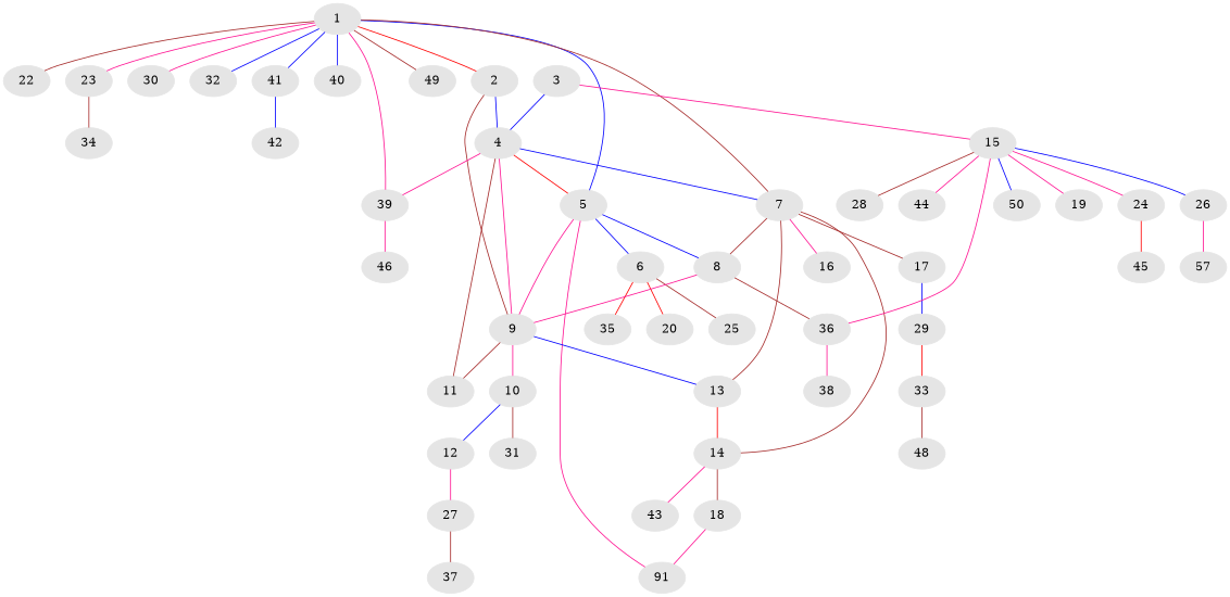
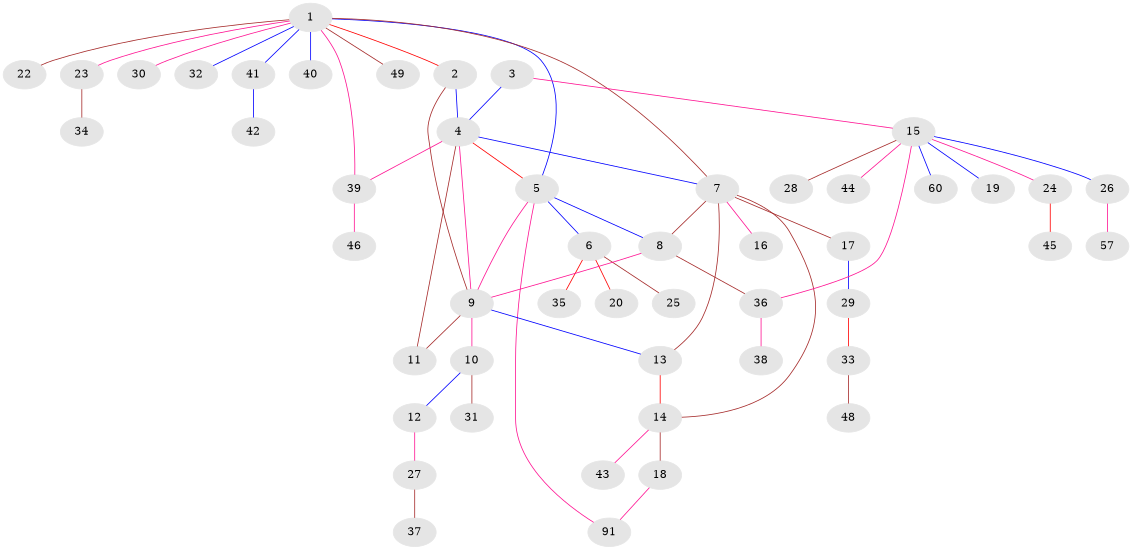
  graph {
    node [color=gray90 style=filled]
    edge [color=deeppink]
    1
    2
    5
    7
    22
    23
    30
    32
    39
    40
    41
    49
    4
    9
    6
    8
    n17 [label=91]
    13
    14
    16
    17
    34
    46
    42
    11
    10
    3
    15
    36
    19
    24
    26
    28
    44
-   50
+   50 [label=60]
    20
    25
    35
    18
    43
    29
    38
    12
    31
    27
    37
    45
    n48 [label=57]
    33
    48
    1 -- 2 [color=red]
    1 -- 5 [color=blue]
    1 -- 7 [color=brown]
    1 -- 22 [color=brown]
    1 -- 23
    1 -- 30
    1 -- 32 [color=blue]
    1 -- 39
    1 -- 40 [color=blue]
    1 -- 41 [color=blue]
    1 -- 49 [color=brown]
    2 -- 4 [color=blue]
    2 -- 9 [color=brown]
    5 -- 9
    5 -- 6 [color=blue]
    5 -- 8 [color=blue]
    5 -- n17
    7 -- 8 [color=brown]
    7 -- 13 [color=brown]
    7 -- 14 [color=brown]
    7 -- 16
    7 -- 17 [color=brown]
    23 -- 34 [color=brown]
    39 -- 46
    41 -- 42 [color=blue]
    4 -- 5 [color=red]
    4 -- 7 [color=blue]
    4 -- 39
    4 -- 9
    4 -- 11 [color=brown]
    9 -- 13 [color=blue]
    9 -- 11 [color=brown]
    9 -- 10
    6 -- 20 [color=red]
    6 -- 25 [color=brown]
    6 -- 35 [color=red]
    8 -- 9
    8 -- 36 [color=brown]
    13 -- 14 [color=red]
    14 -- 18 [color=brown]
    14 -- 43
    17 -- 29 [color=blue]
    10 -- 12 [color=blue]
    10 -- 31 [color=brown]
    3 -- 4 [color=blue]
    3 -- 15
    15 -- 36
-   15 -- 19
+   15 -- 19 [color=blue]
    15 -- 24
    15 -- 26 [color=blue]
    15 -- 28 [color=brown]
    15 -- 44
    15 -- 50 [color=blue]
    36 -- 38
    24 -- 45 [color=red]
    26 -- n48
    18 -- n17
    29 -- 33 [color=red]
    12 -- 27
    27 -- 37 [color=brown]
    33 -- 48 [color=brown]
  }
